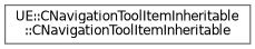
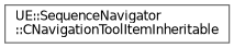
  digraph {
    rankdir=LR
-   n1 [color=grey40 fillcolor=white fontname=Helvetica fontsize=10 height=0.2 label="UE::CNavigationToolItemInheritable\l::CNavigationToolItemInheritable" shape=box style=filled width=0.4]
+   n1 [color=grey40 fillcolor=white fontname=Helvetica fontsize=10 height=0.2 label="UE::SequenceNavigator\l::CNavigationToolItemInheritable" shape=box style=filled width=0.4]
  }
